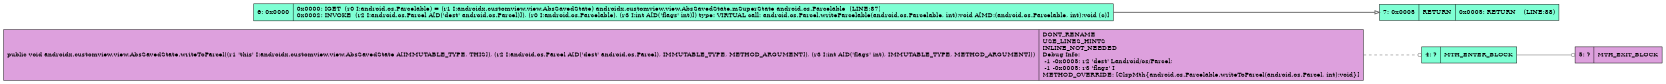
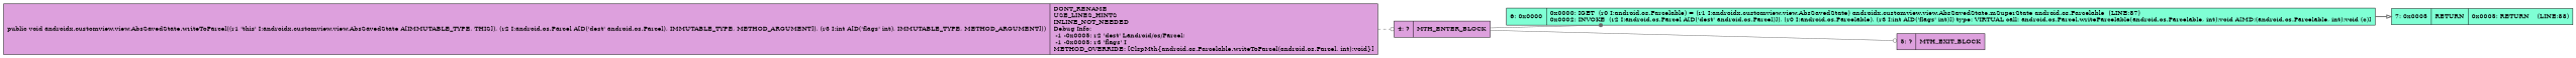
  digraph {
    rankdir=LR
    node [fillcolor=aquamarine shape=record style=filled]
    edge [arrowhead=odot color=gray40 style=solid]
-   n1 [label="{4\:\ ?|MTH_ENTER_BLOCK\l}"]
+   n1 [fillcolor=plum label="{4\:\ ?|MTH_ENTER_BLOCK\l}"]
    n2 [label="{6\:\ 0x0000|0x0000: IGET  (r0 I:android.os.Parcelable) = (r1 I:androidx.customview.view.AbsSavedState) androidx.customview.view.AbsSavedState.mSuperState android.os.Parcelable  (LINE:87)\l0x0002: INVOKE  (r2 I:android.os.Parcel A[D('dest' android.os.Parcel)]), (r0 I:android.os.Parcelable), (r3 I:int A[D('flags' int)]) type: VIRTUAL call: android.os.Parcel.writeParcelable(android.os.Parcelable, int):void A[MD:(android.os.Parcelable, int):void (c)]\l}"]
    n3 [fillcolor=plum label="{5\:\ ?|MTH_EXIT_BLOCK\l}"]
    n4 [label="{7\:\ 0x0005|RETURN\l|0x0005: RETURN    (LINE:88)\l}"]
    n5 [fillcolor=plum label="{public void androidx.customview.view.AbsSavedState.writeToParcel((r1 'this' I:androidx.customview.view.AbsSavedState A[IMMUTABLE_TYPE, THIS]), (r2 I:android.os.Parcel A[D('dest' android.os.Parcel), IMMUTABLE_TYPE, METHOD_ARGUMENT]), (r3 I:int A[D('flags' int), IMMUTABLE_TYPE, METHOD_ARGUMENT]))  | DONT_RENAME\lUSE_LINES_HINTS\lINLINE_NOT_NEEDED\lDebug Info:\l  \-1 \-0x0005: r2 'dest' Landroid\/os\/Parcel;\l  \-1 \-0x0005: r3 'flags' I\lMETHOD_OVERRIDE: [ClspMth\{android.os.Parcelable.writeToParcel(android.os.Parcel, int):void\}]\l}"]
+   n1 -> n2 [arrowhead=dot]
    n1 -> n3
    n2 -> n4 [arrowhead=onormal style=bold]
    n5 -> n1 [style=dashed]
  }
